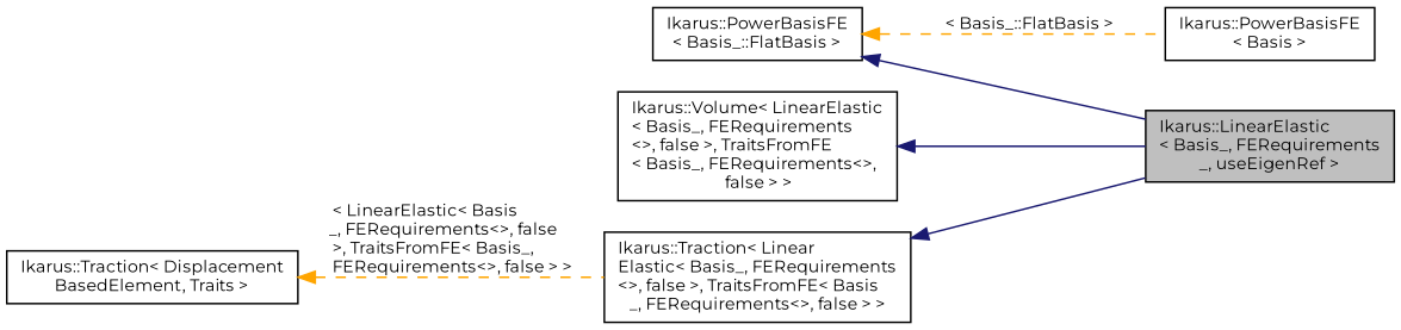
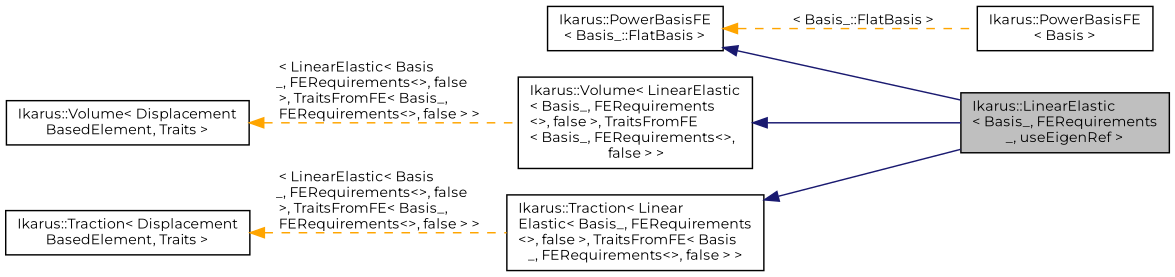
  digraph {
    fontname=Montserrat
    rankdir=LR
    node [color=black fillcolor=white fontname=Montserrat fontsize=10 shape=record style=filled]
    edge [color=midnightblue dir=back fontname=Montserrat fontsize=10 labelfontname=Helvetica labelfontsize=10 style=solid]
    n1 [fillcolor=grey75 fontcolor=black height=0.2 label="Ikarus::LinearElastic\l\< Basis_, FERequirements\l_, useEigenRef \>" width=0.4]
    n2 [height=0.2 label="Ikarus::PowerBasisFE\l\< Basis_::FlatBasis \>" width=0.4]
    n3 [height=0.2 label="Ikarus::PowerBasisFE\l\< Basis \>" width=0.4]
    n4 [height=0.2 label="Ikarus::Volume\< LinearElastic\l\< Basis_, FERequirements\l\<\>, false \>, TraitsFromFE\l\< Basis_, FERequirements\<\>,\l false \> \>" width=0.4]
+   n5 [height=0.2 label="Ikarus::Volume\< Displacement\lBasedElement, Traits \>" width=0.4]
    n6 [height=0.2 label="Ikarus::Traction\< Linear\lElastic\< Basis_, FERequirements\l\<\>, false \>, TraitsFromFE\< Basis\l_, FERequirements\<\>, false \> \>" width=0.4]
    n7 [height=0.2 label="Ikarus::Traction\< Displacement\lBasedElement, Traits \>" width=0.4]
    n2 -> n1
    n2 -> n3 [color=orange label=" \< Basis_::FlatBasis \>" style=dashed]
    n4 -> n1
+   n5 -> n4 [color=orange label=" \< LinearElastic\< Basis\l_, FERequirements\<\>, false\l \>, TraitsFromFE\< Basis_,\l FERequirements\<\>, false \> \>" style=dashed]
    n6 -> n1
    n7 -> n6 [color=orange label=" \< LinearElastic\< Basis\l_, FERequirements\<\>, false\l \>, TraitsFromFE\< Basis_,\l FERequirements\<\>, false \> \>" style=dashed]
  }
